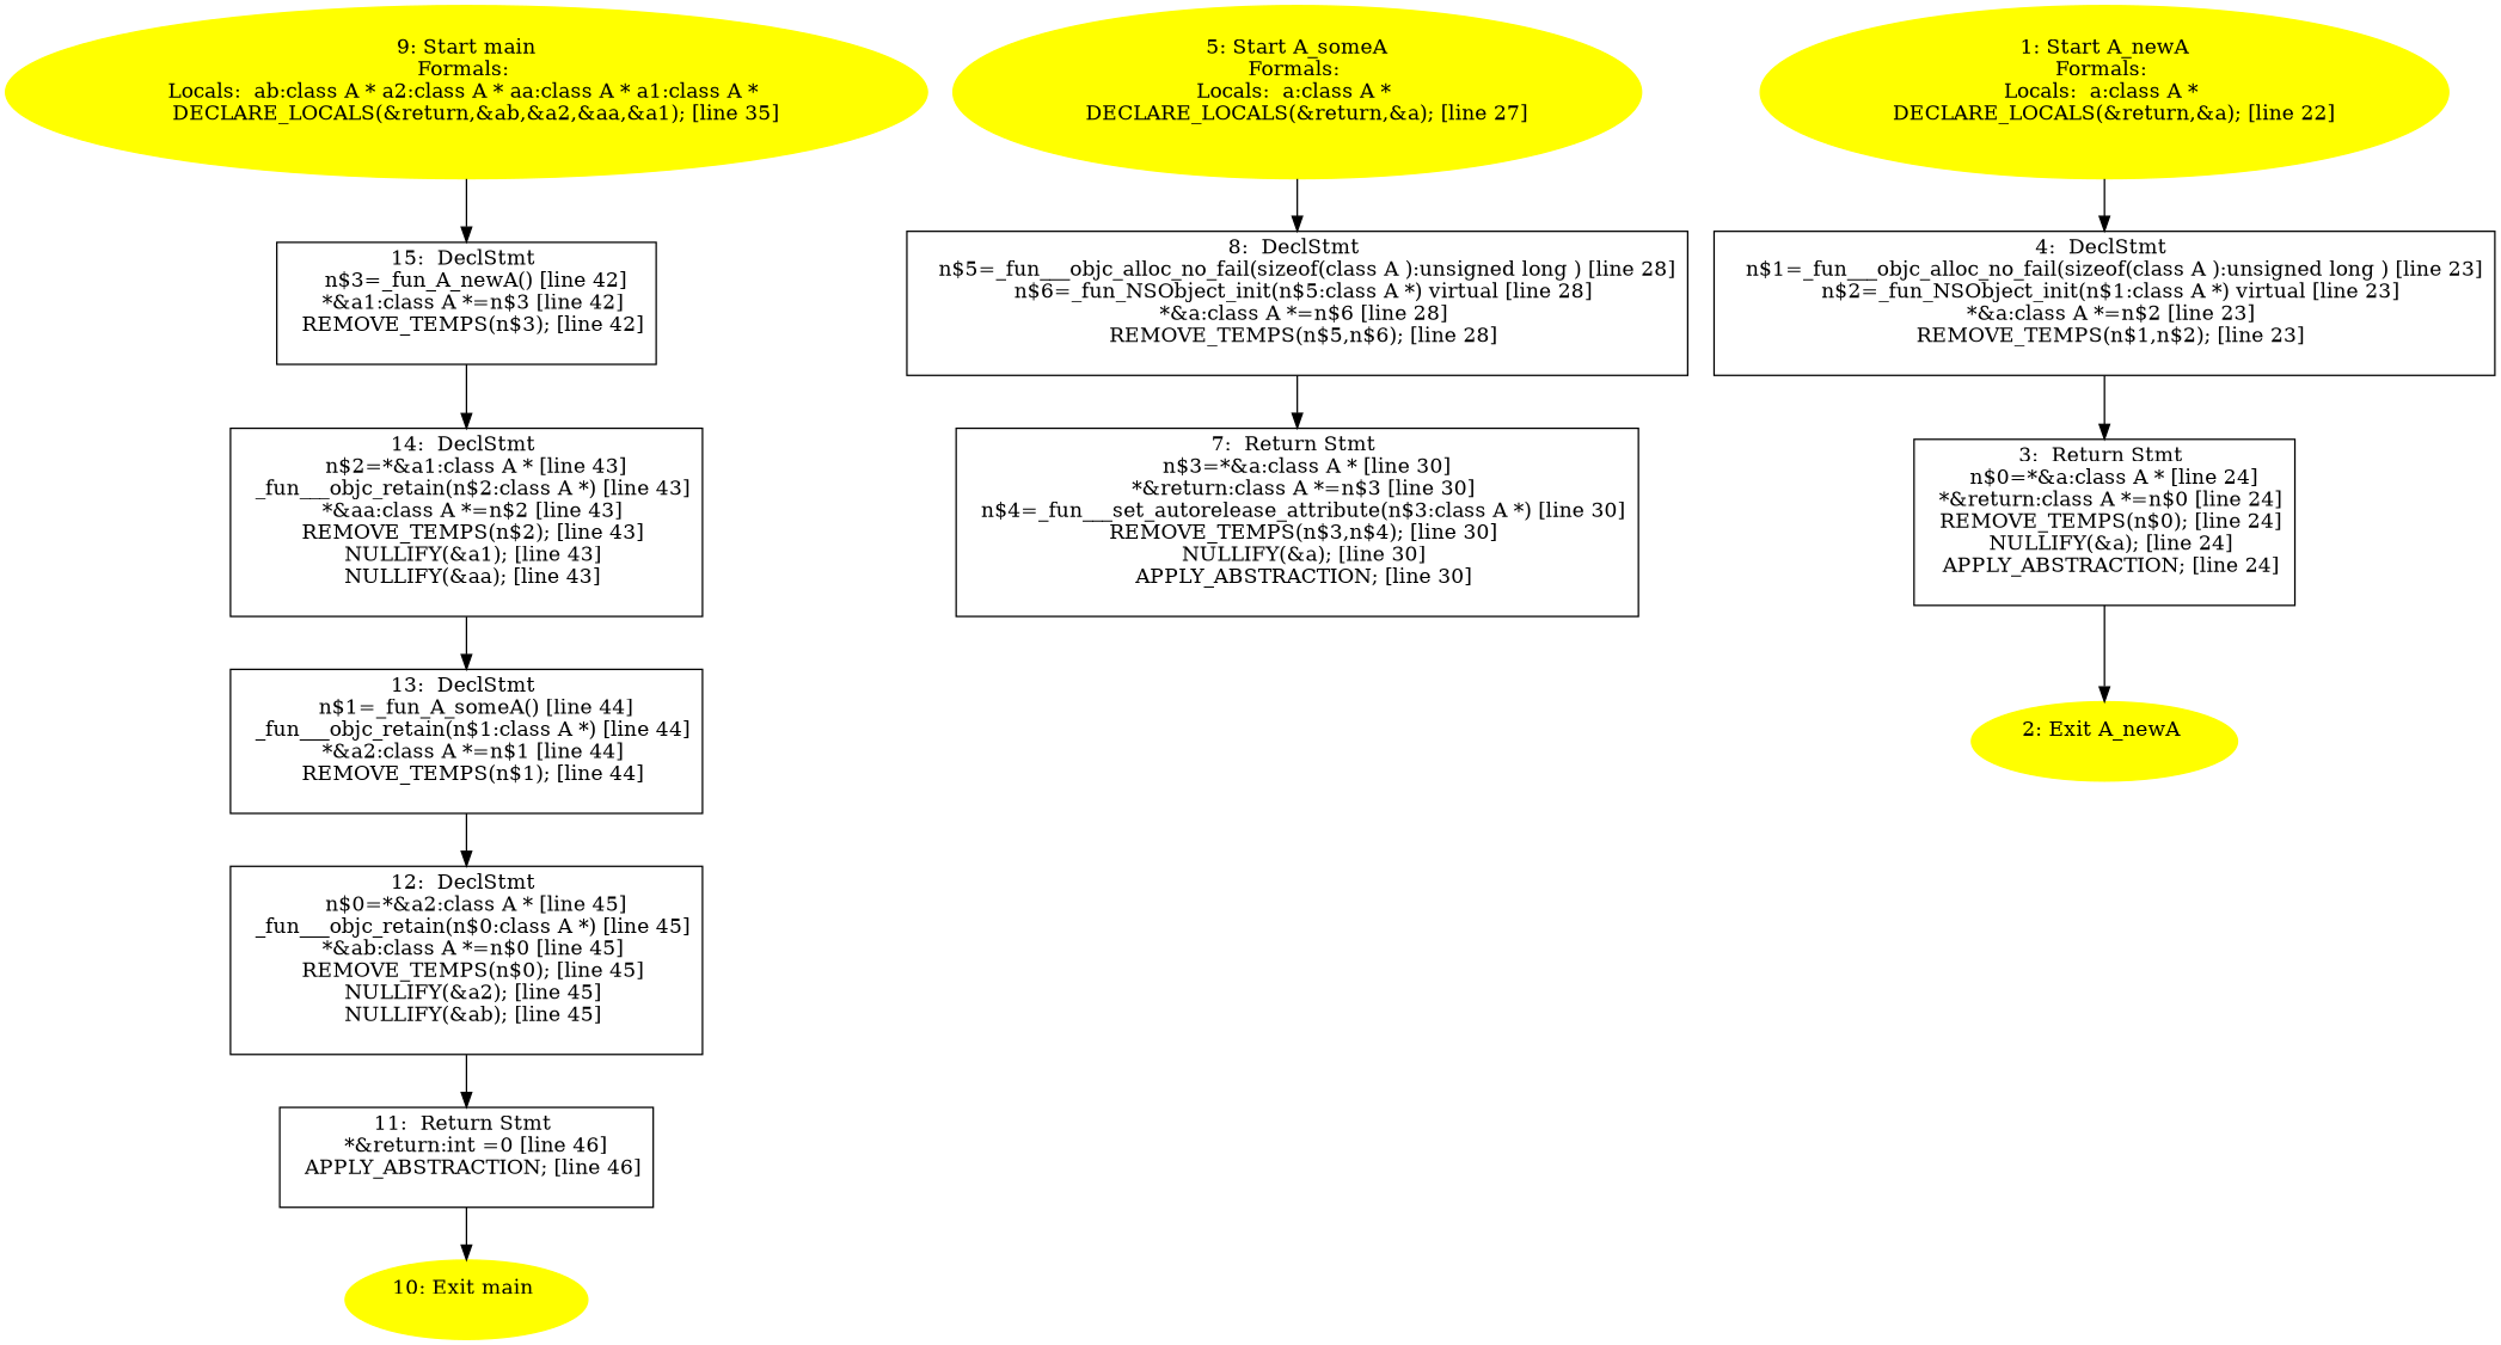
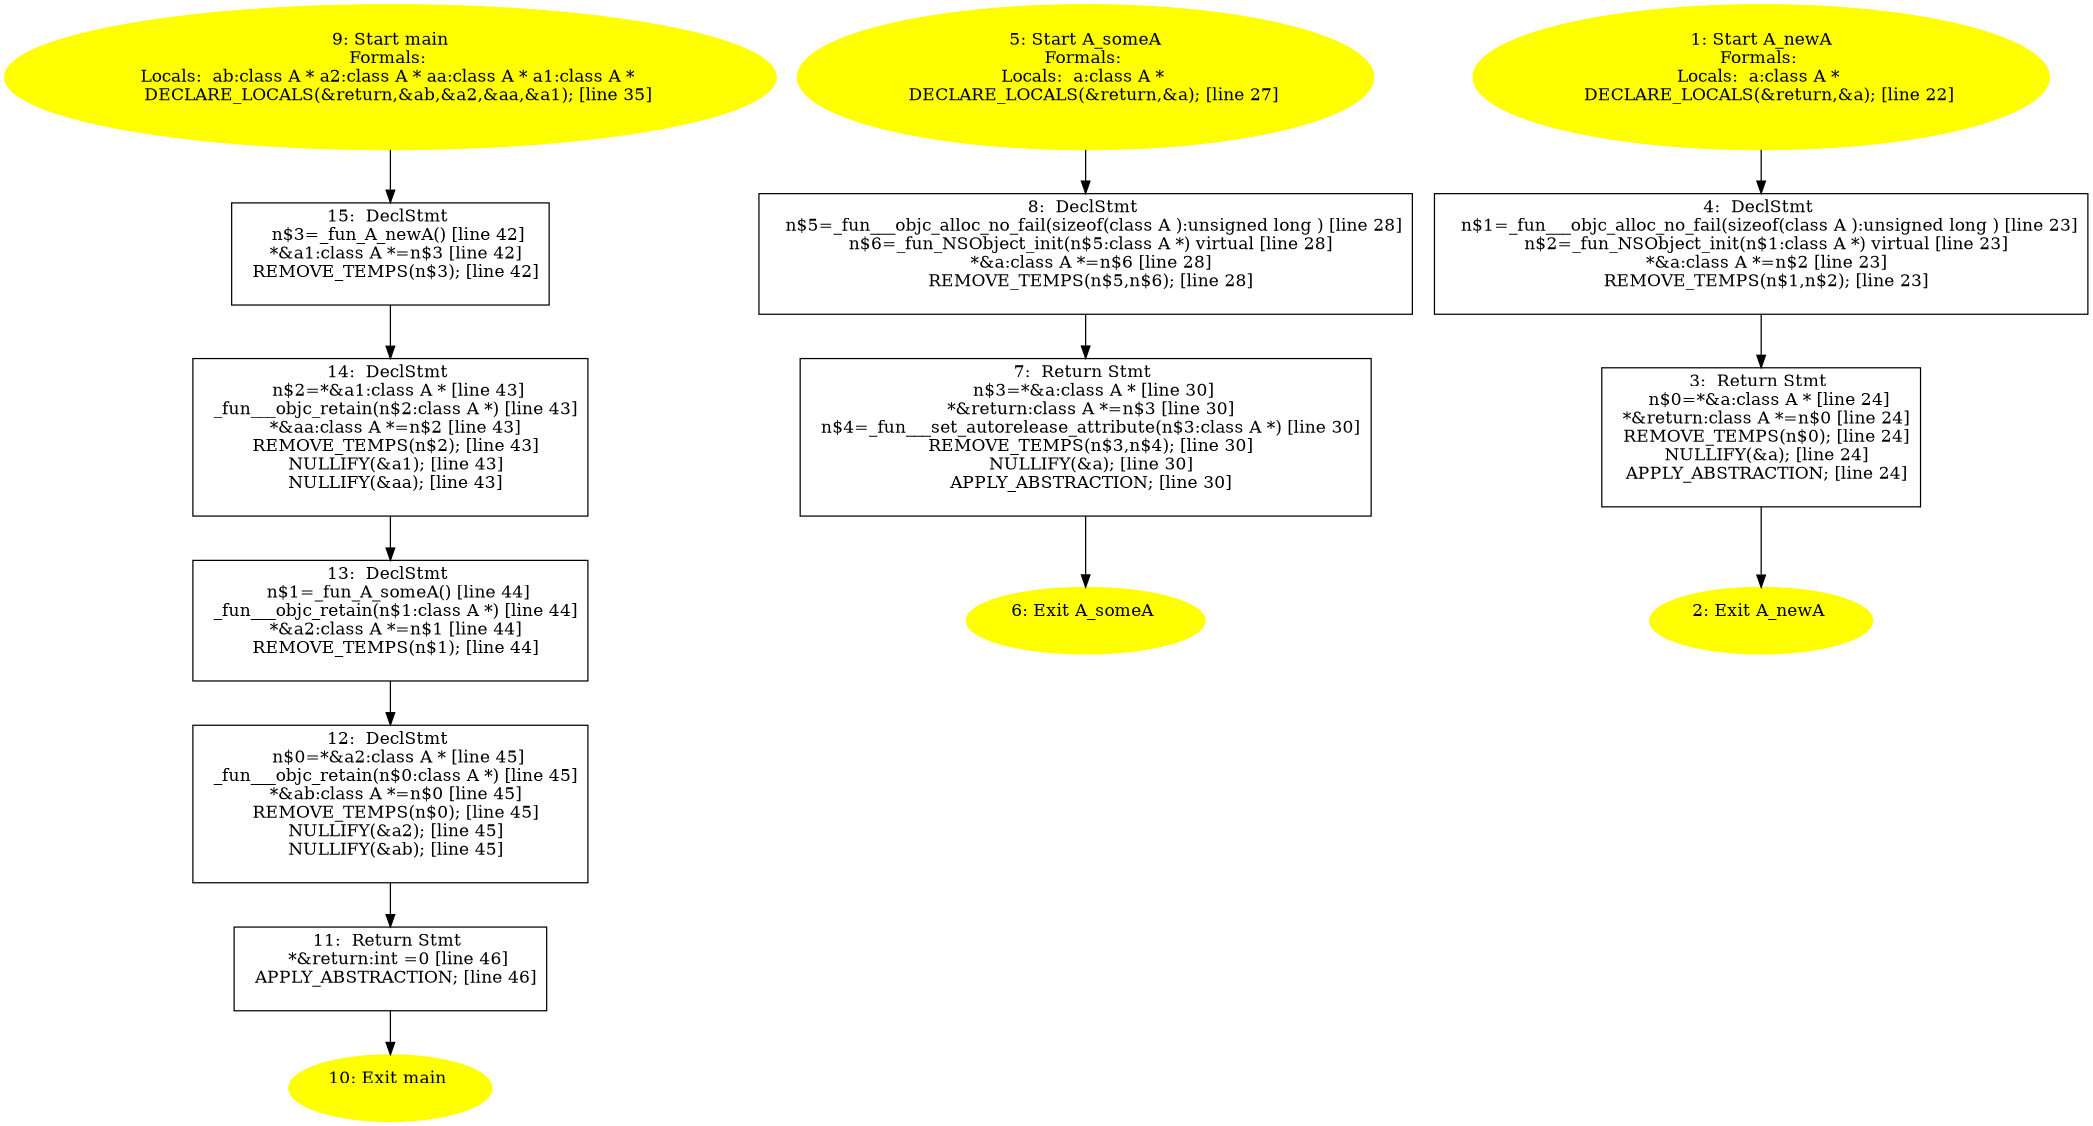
  digraph {
    node [shape=box]
    n1 [label="15:  DeclStmt \n   n$3=_fun_A_newA() [line 42]\n  *&a1:class A *=n$3 [line 42]\n  REMOVE_TEMPS(n$3); [line 42]\n "]
    n2 [label="14:  DeclStmt \n   n$2=*&a1:class A * [line 43]\n  _fun___objc_retain(n$2:class A *) [line 43]\n  *&aa:class A *=n$2 [line 43]\n  REMOVE_TEMPS(n$2); [line 43]\n  NULLIFY(&a1); [line 43]\n  NULLIFY(&aa); [line 43]\n "]
    n3 [label="13:  DeclStmt \n   n$1=_fun_A_someA() [line 44]\n  _fun___objc_retain(n$1:class A *) [line 44]\n  *&a2:class A *=n$1 [line 44]\n  REMOVE_TEMPS(n$1); [line 44]\n "]
    n4 [label="12:  DeclStmt \n   n$0=*&a2:class A * [line 45]\n  _fun___objc_retain(n$0:class A *) [line 45]\n  *&ab:class A *=n$0 [line 45]\n  REMOVE_TEMPS(n$0); [line 45]\n  NULLIFY(&a2); [line 45]\n  NULLIFY(&ab); [line 45]\n "]
    n5 [label="11:  Return Stmt \n   *&return:int =0 [line 46]\n  APPLY_ABSTRACTION; [line 46]\n "]
    n6 [color=yellow label="10: Exit main \n  " style=filled shape=""]
    n7 [color=yellow label="9: Start main\nFormals: \nLocals:  ab:class A * a2:class A * aa:class A * a1:class A * \n   DECLARE_LOCALS(&return,&ab,&a2,&aa,&a1); [line 35]\n " style=filled shape=""]
    n8 [label="8:  DeclStmt \n   n$5=_fun___objc_alloc_no_fail(sizeof(class A ):unsigned long ) [line 28]\n  n$6=_fun_NSObject_init(n$5:class A *) virtual [line 28]\n  *&a:class A *=n$6 [line 28]\n  REMOVE_TEMPS(n$5,n$6); [line 28]\n "]
    n9 [label="7:  Return Stmt \n   n$3=*&a:class A * [line 30]\n  *&return:class A *=n$3 [line 30]\n  n$4=_fun___set_autorelease_attribute(n$3:class A *) [line 30]\n  REMOVE_TEMPS(n$3,n$4); [line 30]\n  NULLIFY(&a); [line 30]\n  APPLY_ABSTRACTION; [line 30]\n "]
+   n10 [color=yellow label="6: Exit A_someA \n  " style=filled shape=""]
    n11 [color=yellow label="5: Start A_someA\nFormals: \nLocals:  a:class A * \n   DECLARE_LOCALS(&return,&a); [line 27]\n " style=filled shape=""]
    n12 [label="4:  DeclStmt \n   n$1=_fun___objc_alloc_no_fail(sizeof(class A ):unsigned long ) [line 23]\n  n$2=_fun_NSObject_init(n$1:class A *) virtual [line 23]\n  *&a:class A *=n$2 [line 23]\n  REMOVE_TEMPS(n$1,n$2); [line 23]\n "]
    n13 [label="3:  Return Stmt \n   n$0=*&a:class A * [line 24]\n  *&return:class A *=n$0 [line 24]\n  REMOVE_TEMPS(n$0); [line 24]\n  NULLIFY(&a); [line 24]\n  APPLY_ABSTRACTION; [line 24]\n "]
    n14 [color=yellow label="2: Exit A_newA \n  " style=filled shape=""]
    n15 [color=yellow label="1: Start A_newA\nFormals: \nLocals:  a:class A * \n   DECLARE_LOCALS(&return,&a); [line 22]\n " style=filled shape=""]
    n1 -> n2
    n2 -> n3
    n3 -> n4
    n4 -> n5
    n5 -> n6
    n7 -> n1
    n8 -> n9
+   n9 -> n10
    n11 -> n8
    n12 -> n13
    n13 -> n14
    n15 -> n12
  }
